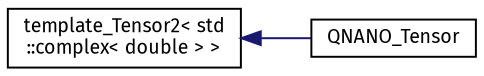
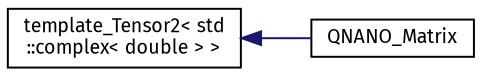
  digraph {
    rankdir=LR
    fontname="Fira Sans"
    node [color=black fillcolor=white fontname="Fira Sans" fontsize=10 shape=record style=filled]
    n1 [height=0.2 label="template_Tensor2\< std\l::complex\< double \> \>" width=0.4]
-   n2 [height=0.2 label=QNANO_Tensor width=0.4]
+   n2 [height=0.2 label=QNANO_Matrix width=0.4]
    n1 -> n2 [color=midnightblue dir=back fontname="Fira Sans" fontsize=10 labelfontname=Helvetica labelfontsize=10 style=solid]
  }
